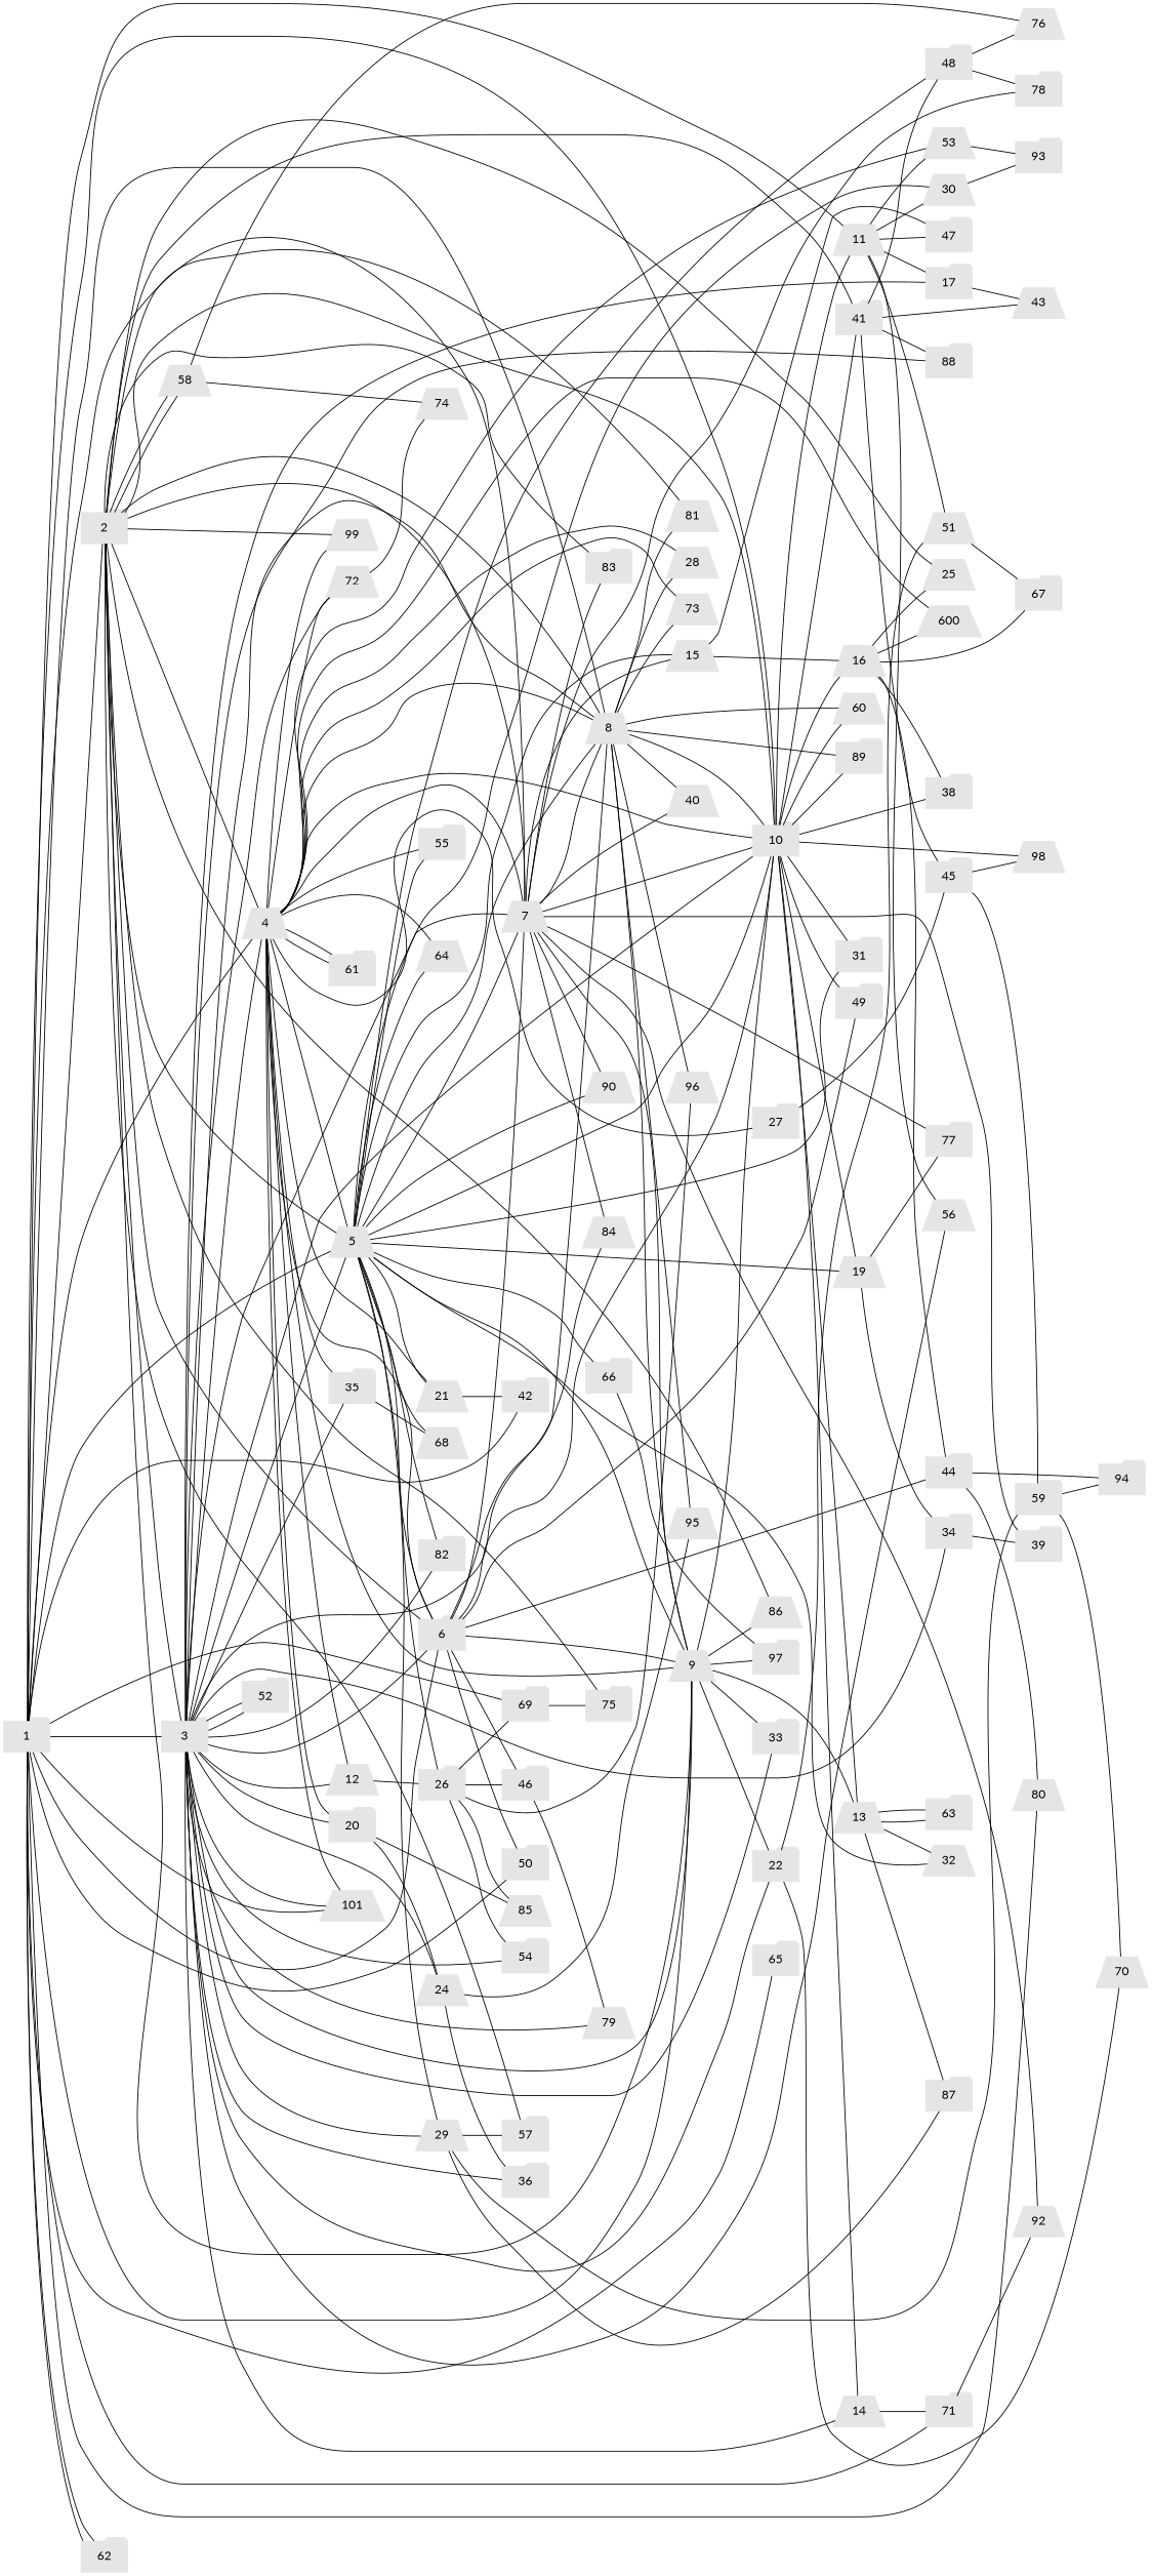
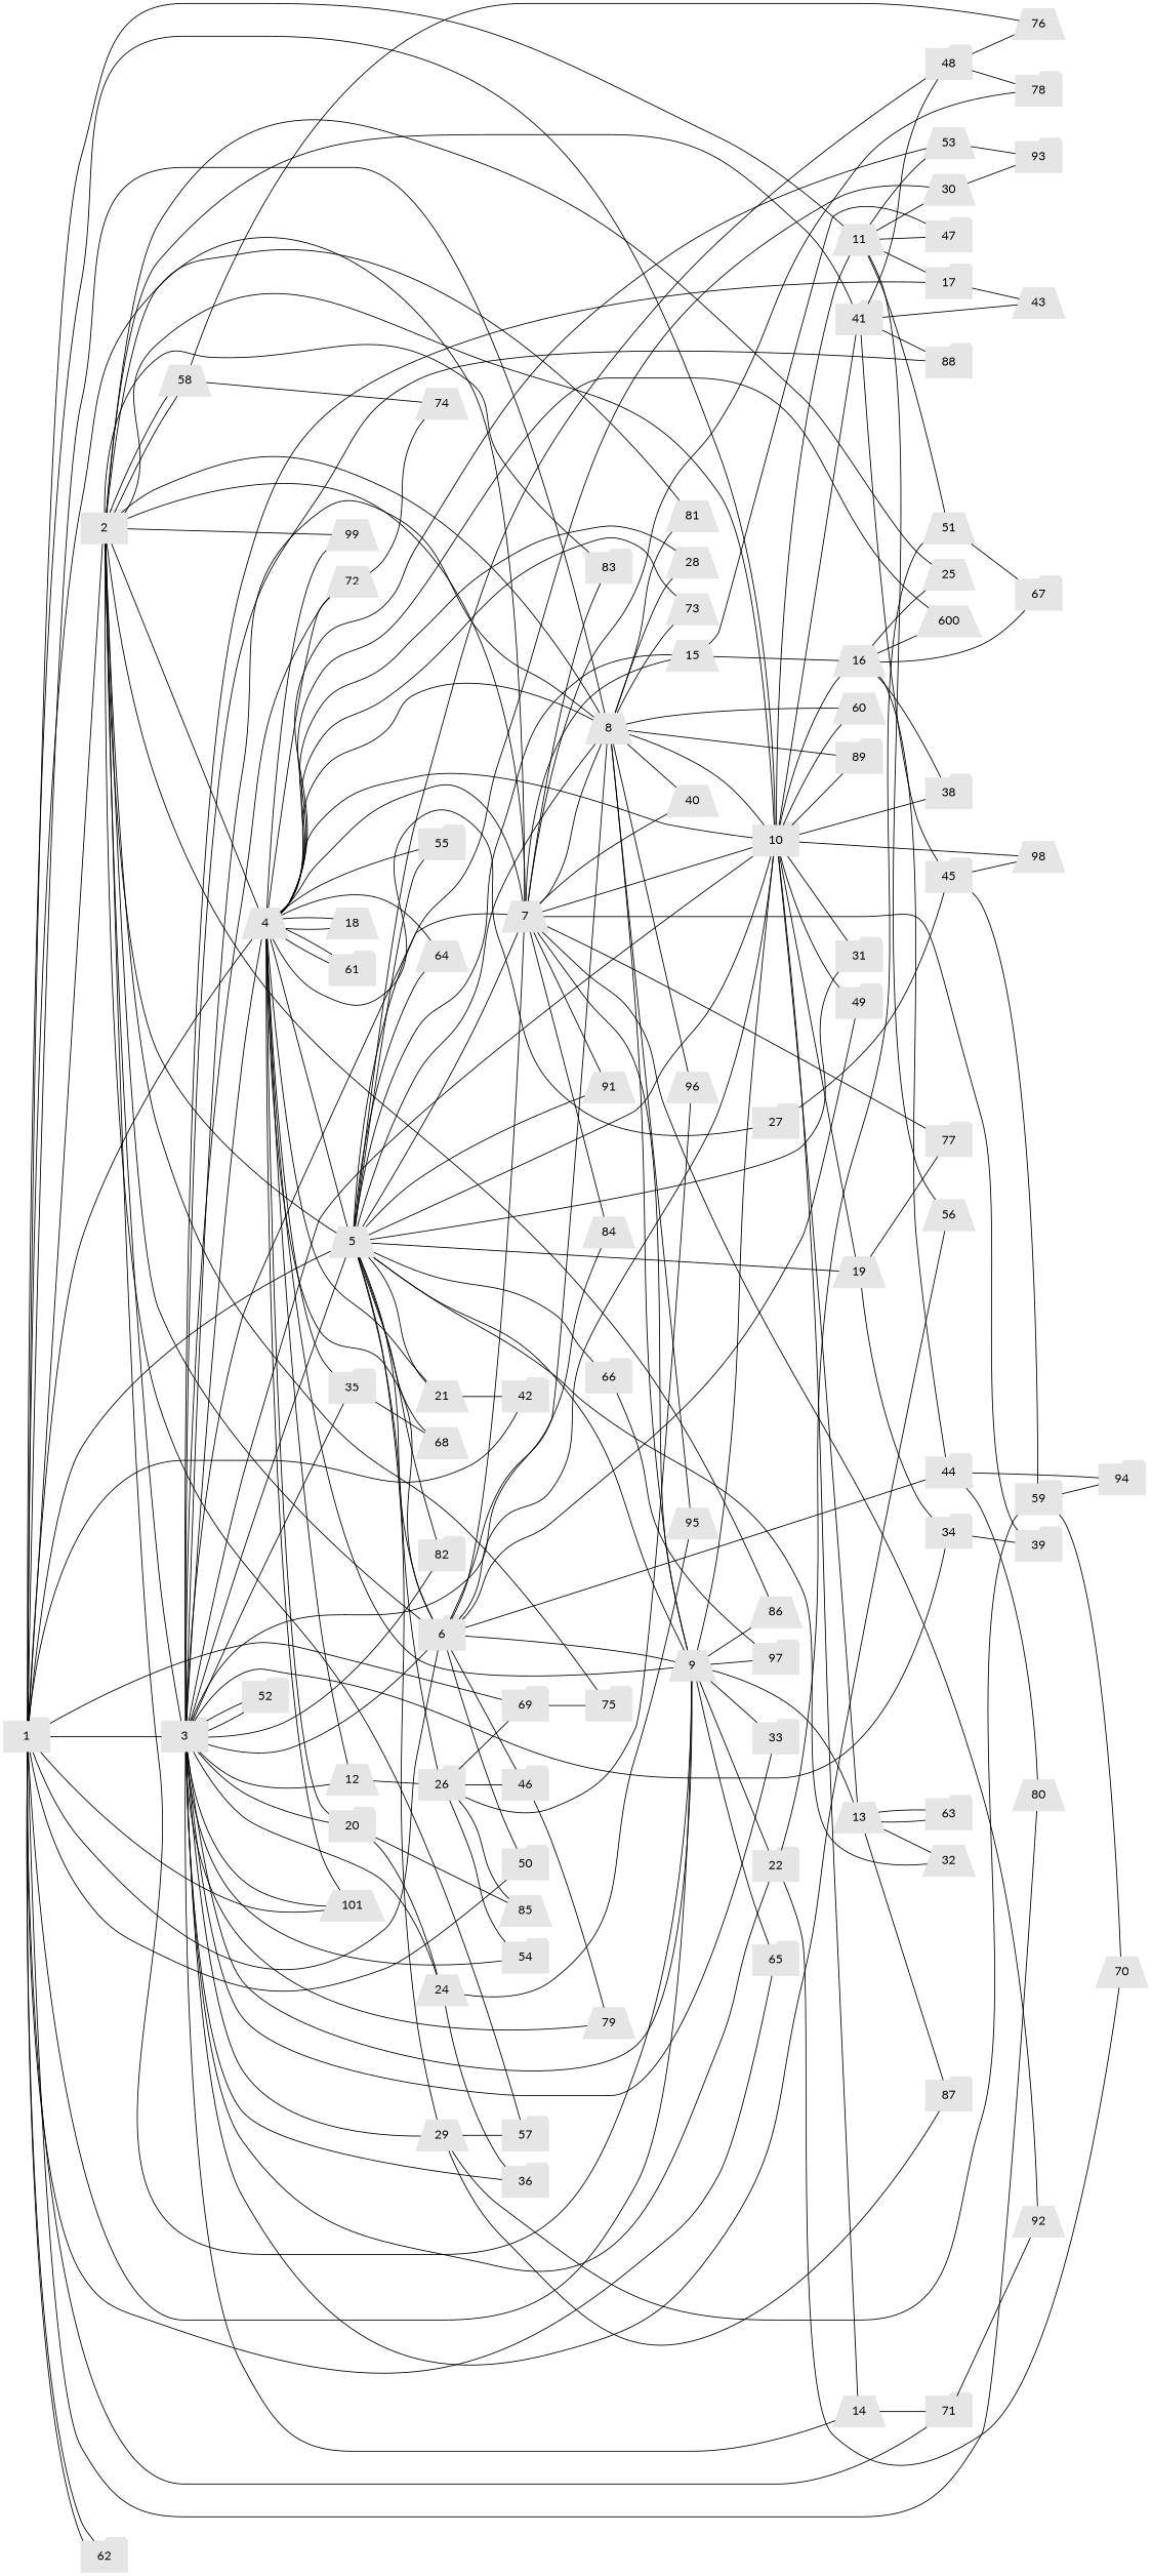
  graph {
    fontname=Lato
    rankdir=LR
    node [color=gray90 fontname=Lato shape=folder style=filled]
    edge [fontname=Lato]
    1
    2
    3
    4 [shape=trapezium]
    5 [shape=trapezium]
    6
    7 [shape=trapezium]
    8 [shape=trapezium]
    9 [shape=trapezium]
    10
    11 [shape=trapezium]
    42
    50
    62
    65
    69
    71
    80 [shape=trapezium]
    101 [shape=trapezium]
    25 [shape=trapezium]
    41
    57
    58 [shape=trapezium]
    75
    81 [shape=trapezium]
    83
    86 [shape=trapezium]
    99 [shape=trapezium]
    12 [shape=trapezium]
    14 [shape=trapezium]
    17
    20
    22
    24 [shape=trapezium]
    29 [shape=trapezium]
    33
    34
    35
    36
    52
    54
    56 [shape=trapezium]
    72 [shape=trapezium]
    79 [shape=trapezium]
    82
    84 [shape=trapezium]
    88
    27
+   18 [shape=trapezium]
    21 [shape=trapezium]
    28 [shape=trapezium]
    53 [shape=trapezium]
    55
    61
    64 [shape=trapezium]
    73 [shape=trapezium]
    n57 [label=600 shape=trapezium]
    66
    15 [shape=trapezium]
    19 [shape=trapezium]
    26
    30 [shape=trapezium]
    31
    32 [shape=trapezium]
    48
    68 [shape=trapezium]
-   91 [shape=trapezium label=90]
+   91 [shape=trapezium]
    44
    46
    49
    39
    40 [shape=trapezium]
    77
    78
    92 [shape=trapezium]
    60 [shape=trapezium]
    89
    95 [shape=trapezium]
    96 [shape=trapezium]
    13 [shape=trapezium]
    97
    16 [shape=trapezium]
    38
    98 [shape=trapezium]
    47
    51 [shape=trapezium]
    43 [shape=trapezium]
    45
    76 [shape=trapezium]
    74 [shape=trapezium]
    85 [shape=trapezium]
    70 [shape=trapezium]
    87
    59
    93
    94
    63
    67
    1 -- 2
    1 -- 3
    1 -- 4
    1 -- 5
    1 -- 6
    1 -- 7
    1 -- 8
    1 -- 9
    1 -- 10
    1 -- 11
    1 -- 42
    1 -- 50
    1 -- 62
    1 -- 62
    1 -- 65
    1 -- 69
    1 -- 71
    1 -- 80
    1 -- 101
    2 -- 3
    2 -- 4
    2 -- 5
    2 -- 6
    2 -- 7
    2 -- 8
    2 -- 9
    2 -- 10
    2 -- 25
    2 -- 41
    2 -- 57
    2 -- 58
    2 -- 58
    2 -- 75
    2 -- 81
    2 -- 83
    2 -- 86
    2 -- 99
    3 -- 4
    3 -- 5
    3 -- 6
    3 -- 7
    3 -- 8
    3 -- 9
    3 -- 10
    3 -- 101
    3 -- 12
    3 -- 14
    3 -- 17
    3 -- 20
    3 -- 22
    3 -- 24
    3 -- 29
    3 -- 33
    3 -- 34
    3 -- 35
    3 -- 36
    3 -- 52
    3 -- 52
    3 -- 54
    3 -- 56
    3 -- 72
    3 -- 79
    3 -- 82
    3 -- 84
    3 -- 88
    4 -- 5
    4 -- 6
    4 -- 7
    4 -- 8
    4 -- 9
    4 -- 10
    4 -- 101
    4 -- 99
    4 -- 12
    4 -- 20
    4 -- 35
    4 -- 72
    4 -- 27
+   4 -- 18
+   4 -- 18
    4 -- 21
    4 -- 28
    4 -- 53
    4 -- 55
    4 -- 61
    4 -- 61
    4 -- 64
    4 -- 73
    4 -- n57
    5 -- 6
    5 -- 7
    5 -- 8
    5 -- 9
    5 -- 10
    5 -- 29
    5 -- 82
    5 -- 21
    5 -- 55
    5 -- 64
    5 -- 66
    5 -- 15
    5 -- 19
    5 -- 26
    5 -- 30
    5 -- 31
    5 -- 32
    5 -- 48
    5 -- 68
    5 -- 91
    6 -- 7
    6 -- 8
    6 -- 9
    6 -- 10
    6 -- 50
    6 -- 44
    6 -- 46
    6 -- 49
    7 -- 8
    7 -- 9
    7 -- 10
    7 -- 83
    7 -- 84
    7 -- 15
    7 -- 91
    7 -- 39
    7 -- 40
    7 -- 77
    7 -- 78
    7 -- 92
    8 -- 9
    8 -- 10
    8 -- 81
    8 -- 28
    8 -- 73
    8 -- 40
    8 -- 60
    8 -- 89
    8 -- 95
    8 -- 96
    9 -- 10
+   9 -- 65
    9 -- 86
    9 -- 22
    9 -- 33
    9 -- 13
    9 -- 97
    10 -- 11
    10 -- 41
    10 -- 14
    10 -- 19
    10 -- 31
    10 -- 49
    10 -- 60
    10 -- 89
    10 -- 13
    10 -- 16
    10 -- 38
    10 -- 98
    11 -- 17
    11 -- 56
    11 -- 53
    11 -- 30
    11 -- 47
    11 -- 51
    69 -- 75
    71 -- 92
    41 -- 88
    41 -- 48
    41 -- 43
    41 -- 45
    58 -- 76
    58 -- 74
    12 -- 26
    14 -- 71
    17 -- 43
    20 -- 24
    20 -- 85
    22 -- 51
    22 -- 70
    24 -- 36
    24 -- 95
    29 -- 57
    29 -- 87
    29 -- 59
    34 -- 39
    35 -- 68
    72 -- 74
    27 -- 45
    21 -- 42
    53 -- 93
    66 -- 97
    15 -- 16
    15 -- 47
    19 -- 34
    19 -- 77
    26 -- 69
    26 -- 54
    26 -- 46
    26 -- 96
    26 -- 85
    30 -- 93
    48 -- 78
    48 -- 76
    44 -- 80
    44 -- 94
    46 -- 79
    13 -- 32
    13 -- 87
    13 -- 63
    13 -- 63
    16 -- 25
    16 -- n57
    16 -- 44
    16 -- 38
    16 -- 67
    51 -- 67
    45 -- 98
    45 -- 59
    59 -- 70
    59 -- 94
  }
